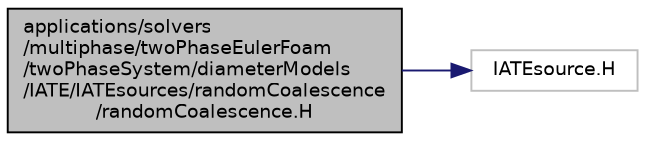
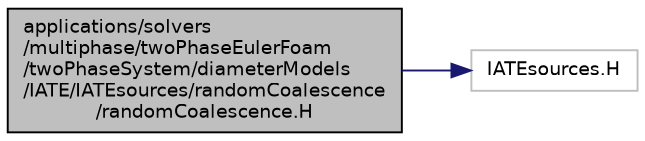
  digraph {
    rankdir=LR
    node [fontname=Helvetica fontsize=10 shape=record]
    n1 [color=black fillcolor=grey75 fontcolor=black height=0.2 label="applications/solvers\l/multiphase/twoPhaseEulerFoam\l/twoPhaseSystem/diameterModels\l/IATE/IATEsources/randomCoalescence\l/randomCoalescence.H" style=filled width=0.4]
-   n2 [color=grey75 height=0.2 label="IATEsource.H" width=0.4]
+   n2 [color=grey75 height=0.2 label="IATEsources.H" width=0.4]
    n1 -> n2 [color=midnightblue fontname=Helvetica fontsize=10 labelfontname=Helvetica labelfontsize=10 style=solid]
  }
